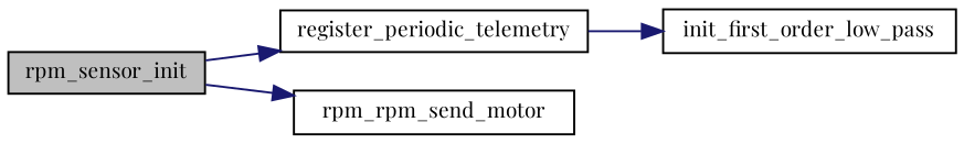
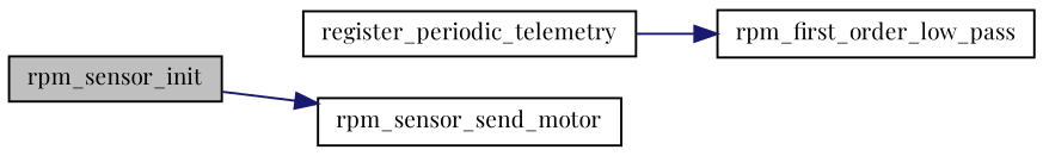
  digraph {
    fontname="Playfair Display"
    rankdir=LR
    node [color=black fillcolor=white fontname="Playfair Display" fontsize=10 shape=record style=filled]
    edge [color=midnightblue fontname="Playfair Display" fontsize=10 labelfontname=FreeSans labelfontsize=10 style=solid]
    n1 [fillcolor=grey75 fontcolor=black height=0.2 label=rpm_sensor_init width=0.4]
    n2 [height=0.2 label=register_periodic_telemetry width=0.4]
-   n3 [height=0.2 label=rpm_rpm_send_motor width=0.4]
-   n4 [height=0.2 label=init_first_order_low_pass width=0.4]
-   n1 -> n2
+   n3 [height=0.2 label=rpm_sensor_send_motor width=0.4]
+   n4 [height=0.2 label=rpm_first_order_low_pass width=0.4]
    n1 -> n3
    n2 -> n4
  }
